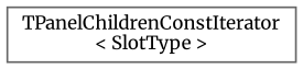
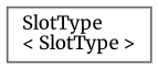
  digraph {
    rankdir=LR
    fontname=Merriweather
-   n1 [color=grey40 fillcolor=white fontname=Merriweather fontsize=10 height=0.2 label="TPanelChildrenConstIterator\l\< SlotType \>" shape=box style=filled width=0.4]
+   n1 [color=grey40 fillcolor=white fontname=Merriweather fontsize=10 height=0.2 label="SlotType\l\< SlotType \>" shape=box style=filled width=0.4]
  }
